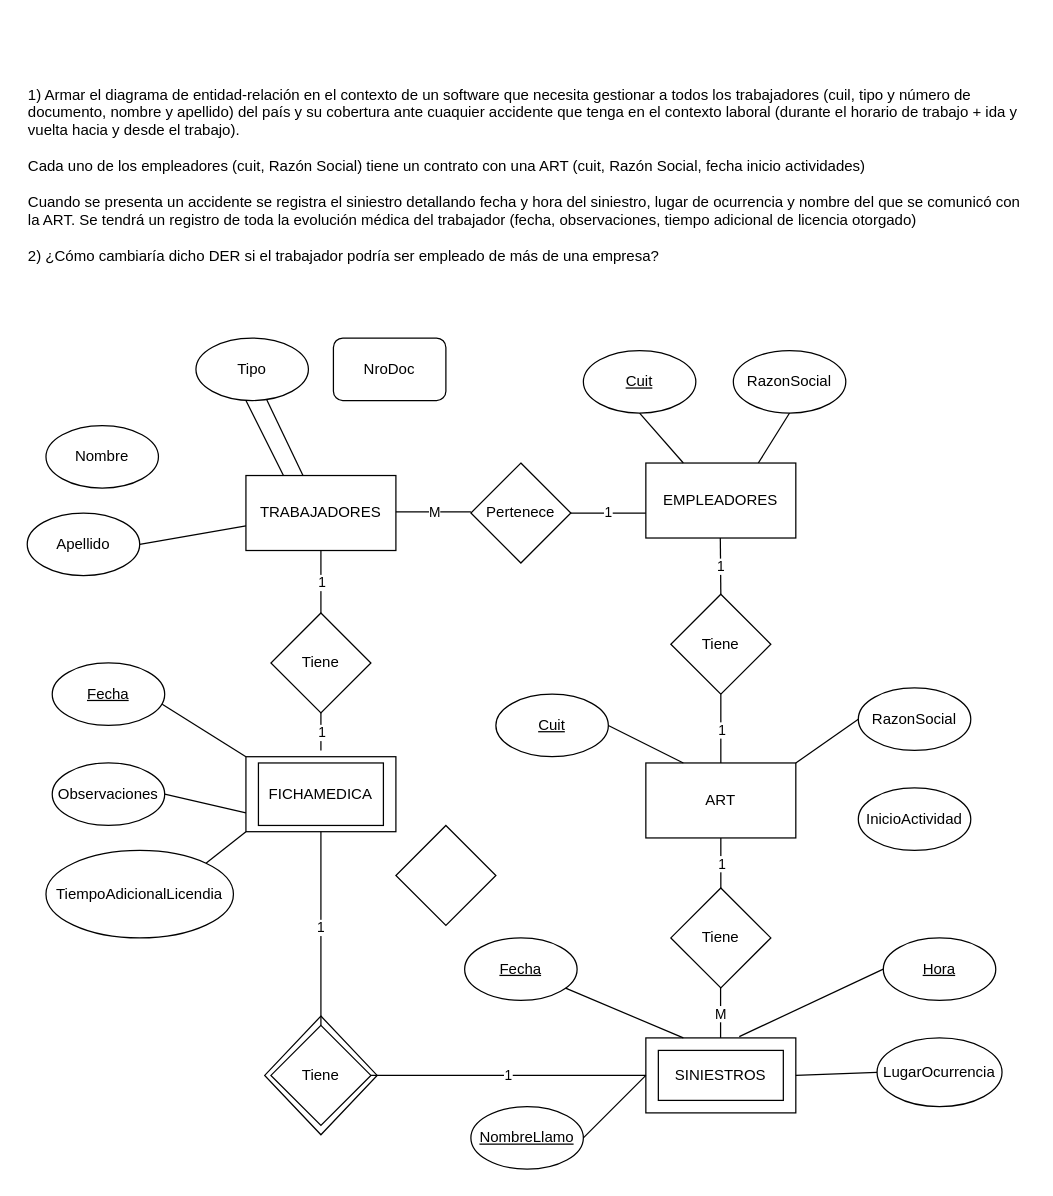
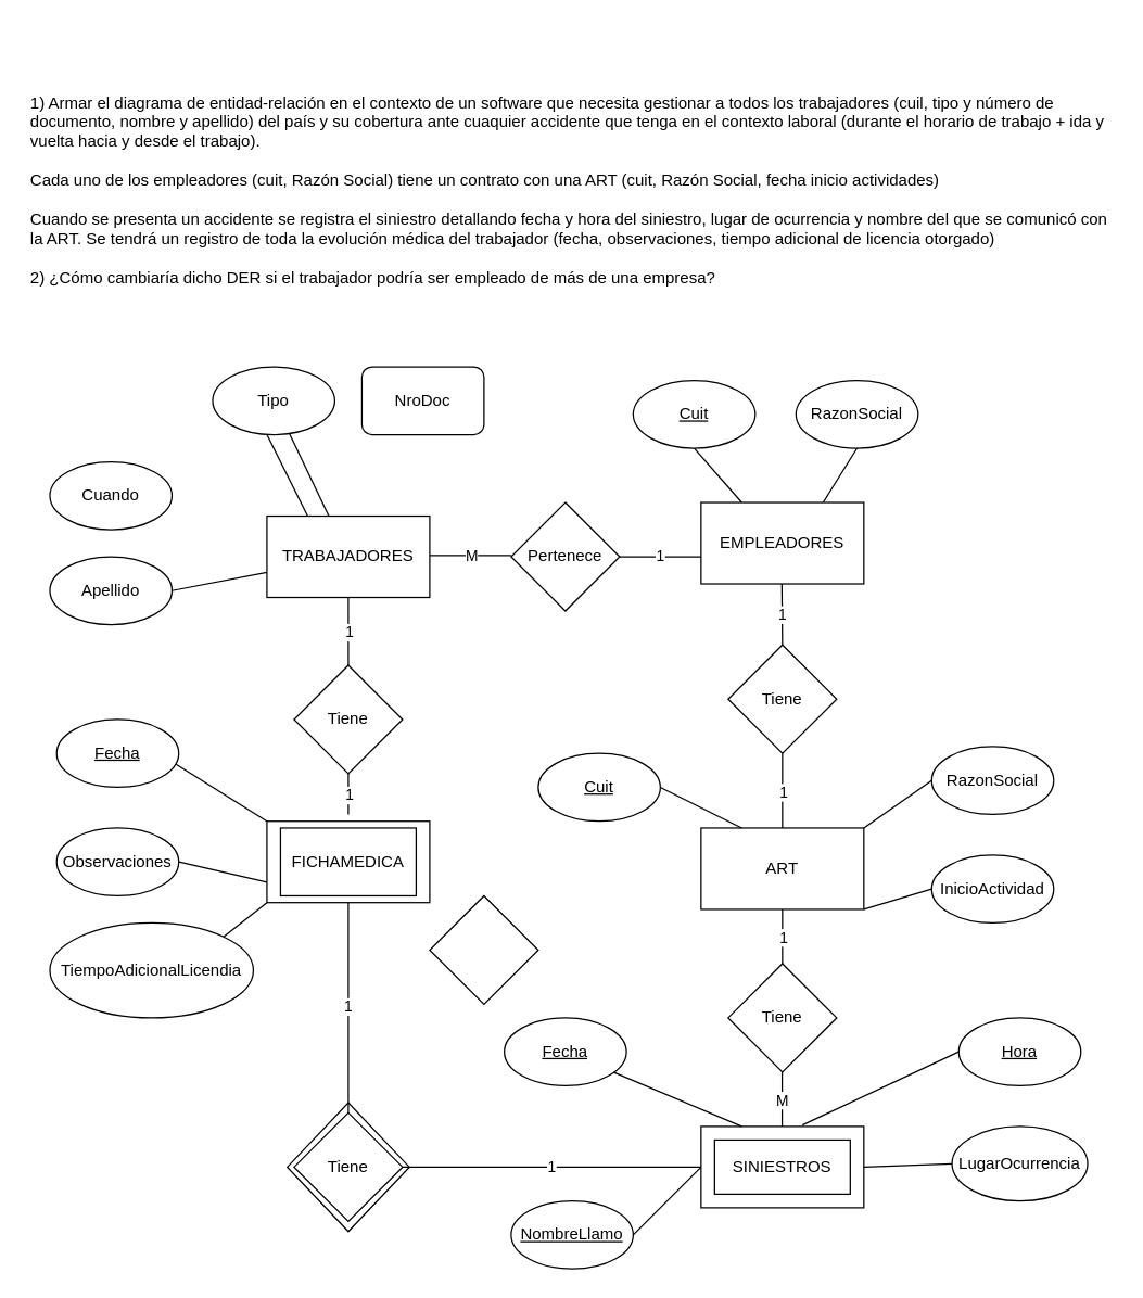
  <mxCell id="0" />
  <mxCell id="1" parent="0" />
  <mxCell id="2" value="" style="rhombus;whiteSpace=wrap;html=1;movable=1;resizable=1;rotatable=1;deletable=1;editable=1;locked=0;connectable=1;" vertex="1" parent="1"><mxGeometry x="211" y="812.5" width="90" height="95" as="geometry" /></mxCell>
  <mxCell id="3" value="TRABAJADORES" style="rounded=0;whiteSpace=wrap;html=1;movable=1;resizable=1;rotatable=1;deletable=1;editable=1;locked=0;connectable=1;" vertex="1" parent="1"><mxGeometry x="196" y="380" width="120" height="60" as="geometry" /></mxCell>
  <mxCell id="4" value="RazonSocial" style="ellipse;whiteSpace=wrap;html=1;movable=1;resizable=1;rotatable=1;deletable=1;editable=1;locked=0;connectable=1;" vertex="1" parent="1"><mxGeometry x="586" y="280" width="90" height="50" as="geometry" /></mxCell>
  <mxCell id="5" value="Tipo" style="ellipse;whiteSpace=wrap;html=1;movable=1;resizable=1;rotatable=1;deletable=1;editable=1;locked=0;connectable=1;" vertex="1" parent="1"><mxGeometry x="156" y="270" width="90" height="50" as="geometry" /></mxCell>
- <mxCell id="6" value="Nombre" style="ellipse;whiteSpace=wrap;html=1;movable=1;resizable=1;rotatable=1;deletable=1;editable=1;locked=0;connectable=1;" vertex="1" parent="1"><mxGeometry x="36" y="340" width="90" height="50" as="geometry" /></mxCell>
+ <mxCell id="6" value="Cuando" style="ellipse;whiteSpace=wrap;html=1;movable=1;resizable=1;rotatable=1;deletable=1;editable=1;locked=0;connectable=1;" vertex="1" parent="1"><mxGeometry x="36" y="340" width="90" height="50" as="geometry" /></mxCell>
  <mxCell id="7" value="NroDoc" style="whiteSpace=wrap;html=1;movable=1;resizable=1;rotatable=1;deletable=1;editable=1;locked=0;connectable=1;rounded=1;" vertex="1" parent="1"><mxGeometry x="266" y="270" width="90" height="50" as="geometry" /></mxCell>
  <mxCell id="8" value="InicioActividad" style="ellipse;whiteSpace=wrap;html=1;movable=1;resizable=1;rotatable=1;deletable=1;editable=1;locked=0;connectable=1;" vertex="1" parent="1"><mxGeometry x="686" y="630" width="90" height="50" as="geometry" /></mxCell>
- <mxCell id="9" value="Apellido" style="ellipse;whiteSpace=wrap;html=1;movable=1;resizable=1;rotatable=1;deletable=1;editable=1;locked=0;connectable=1;" vertex="1" parent="1"><mxGeometry x="21" y="410" width="90" height="50" as="geometry" /></mxCell>
+ <mxCell id="9" value="Apellido" style="ellipse;whiteSpace=wrap;html=1;movable=1;resizable=1;rotatable=1;deletable=1;editable=1;locked=0;connectable=1;" vertex="1" parent="1"><mxGeometry x="36" y="410" width="90" height="50" as="geometry" /></mxCell>
  <mxCell id="10" value="" style="endArrow=none;html=1;rounded=0;movable=1;resizable=1;rotatable=1;deletable=1;editable=1;locked=0;connectable=1;" edge="1" parent="1" source="3" target="5"><mxGeometry width="50" height="50" relative="1" as="geometry"><mxPoint x="376" y="620" as="sourcePoint" /><mxPoint x="426" y="570" as="targetPoint" /></mxGeometry></mxCell>
  <mxCell id="11" value="" style="endArrow=none;html=1;rounded=0;exitX=0.25;exitY=0;exitDx=0;exitDy=0;movable=1;resizable=1;rotatable=1;deletable=1;editable=1;locked=0;connectable=1;" edge="1" parent="1" source="3"><mxGeometry width="50" height="50" relative="1" as="geometry"><mxPoint x="146" y="370" as="sourcePoint" /><mxPoint x="196" y="320" as="targetPoint" /></mxGeometry></mxCell>
  <mxCell id="12" value="" style="endArrow=none;html=1;rounded=0;entryX=0.5;entryY=1;entryDx=0;entryDy=0;movable=1;resizable=1;rotatable=1;deletable=1;editable=1;locked=0;connectable=1;" edge="1" parent="1" target="4"><mxGeometry width="50" height="50" relative="1" as="geometry"><mxPoint x="606" y="370" as="sourcePoint" /><mxPoint x="636" y="350" as="targetPoint" /></mxGeometry></mxCell>
  <mxCell id="13" value="" style="endArrow=none;html=1;rounded=0;entryX=1;entryY=0.5;entryDx=0;entryDy=0;movable=1;resizable=1;rotatable=1;deletable=1;editable=1;locked=0;connectable=1;" edge="1" parent="1" source="3" target="9"><mxGeometry width="50" height="50" relative="1" as="geometry"><mxPoint x="376" y="620" as="sourcePoint" /><mxPoint x="426" y="570" as="targetPoint" /></mxGeometry></mxCell>
  <mxCell id="14" value="EMPLEADORES" style="rounded=0;whiteSpace=wrap;html=1;movable=1;resizable=1;rotatable=1;deletable=1;editable=1;locked=0;connectable=1;" vertex="1" parent="1"><mxGeometry x="516" y="370" width="120" height="60" as="geometry" /></mxCell>
  <mxCell id="15" value="Cuit" style="ellipse;whiteSpace=wrap;html=1;fontStyle=4;movable=1;resizable=1;rotatable=1;deletable=1;editable=1;locked=0;connectable=1;" vertex="1" parent="1"><mxGeometry x="466" y="280" width="90" height="50" as="geometry" /></mxCell>
  <mxCell id="16" value="" style="endArrow=none;html=1;rounded=0;entryX=0.5;entryY=1;entryDx=0;entryDy=0;exitX=0.25;exitY=0;exitDx=0;exitDy=0;movable=1;resizable=1;rotatable=1;deletable=1;editable=1;locked=0;connectable=1;" edge="1" parent="1" source="14" target="15"><mxGeometry width="50" height="50" relative="1" as="geometry"><mxPoint x="376" y="450" as="sourcePoint" /><mxPoint x="476" y="360" as="targetPoint" /></mxGeometry></mxCell>
  <mxCell id="17" value="RazonSocial" style="ellipse;whiteSpace=wrap;html=1;movable=1;resizable=1;rotatable=1;deletable=1;editable=1;locked=0;connectable=1;" vertex="1" parent="1"><mxGeometry x="686" y="550" width="90" height="50" as="geometry" /></mxCell>
  <mxCell id="18" value="" style="endArrow=none;html=1;rounded=0;entryX=0;entryY=0.5;entryDx=0;entryDy=0;exitX=1;exitY=0;exitDx=0;exitDy=0;movable=1;resizable=1;rotatable=1;deletable=1;editable=1;locked=0;connectable=1;" edge="1" parent="1" target="17" source="19"><mxGeometry width="50" height="50" relative="1" as="geometry"><mxPoint x="556" y="580" as="sourcePoint" /><mxPoint x="586" y="560" as="targetPoint" /></mxGeometry></mxCell>
  <mxCell id="19" value="ART" style="rounded=0;whiteSpace=wrap;html=1;movable=1;resizable=1;rotatable=1;deletable=1;editable=1;locked=0;connectable=1;" vertex="1" parent="1"><mxGeometry x="516" y="610" width="120" height="60" as="geometry" /></mxCell>
  <mxCell id="20" value="Cuit" style="ellipse;whiteSpace=wrap;html=1;fontStyle=4;movable=1;resizable=1;rotatable=1;deletable=1;editable=1;locked=0;connectable=1;" vertex="1" parent="1"><mxGeometry x="396" y="555" width="90" height="50" as="geometry" /></mxCell>
  <mxCell id="21" value="" style="endArrow=none;html=1;rounded=0;entryX=1;entryY=0.5;entryDx=0;entryDy=0;exitX=0.25;exitY=0;exitDx=0;exitDy=0;movable=1;resizable=1;rotatable=1;deletable=1;editable=1;locked=0;connectable=1;" edge="1" parent="1" source="19" target="20"><mxGeometry width="50" height="50" relative="1" as="geometry"><mxPoint x="326" y="660" as="sourcePoint" /><mxPoint x="426" y="570" as="targetPoint" /></mxGeometry></mxCell>
+ <mxCell id="22" value="" style="endArrow=none;html=1;rounded=0;entryX=0;entryY=0.5;entryDx=0;entryDy=0;exitX=1;exitY=1;exitDx=0;exitDy=0;movable=1;resizable=1;rotatable=1;deletable=1;editable=1;locked=0;connectable=1;" edge="1" parent="1" source="19" target="8"><mxGeometry width="50" height="50" relative="1" as="geometry"><mxPoint x="586" y="580" as="sourcePoint" /><mxPoint x="576" y="550" as="targetPoint" /><Array as="points" /></mxGeometry></mxCell>
  <mxCell id="23" value="" style="rounded=0;whiteSpace=wrap;html=1;movable=1;resizable=1;rotatable=1;deletable=1;editable=1;locked=0;connectable=1;" vertex="1" parent="1"><mxGeometry x="516" y="830" width="120" height="60" as="geometry" /></mxCell>
  <mxCell id="24" value="Fecha" style="ellipse;whiteSpace=wrap;html=1;fontStyle=4;movable=1;resizable=1;rotatable=1;deletable=1;editable=1;locked=0;connectable=1;" vertex="1" parent="1"><mxGeometry x="371" y="750" width="90" height="50" as="geometry" /></mxCell>
  <mxCell id="25" value="Hora" style="ellipse;whiteSpace=wrap;html=1;fontStyle=4;movable=1;resizable=1;rotatable=1;deletable=1;editable=1;locked=0;connectable=1;" vertex="1" parent="1"><mxGeometry x="706" y="750" width="90" height="50" as="geometry" /></mxCell>
  <mxCell id="26" value="LugarOcurrencia" style="ellipse;whiteSpace=wrap;html=1;movable=1;resizable=1;rotatable=1;deletable=1;editable=1;locked=0;connectable=1;" vertex="1" parent="1"><mxGeometry x="701" y="830" width="100" height="55" as="geometry" /></mxCell>
  <mxCell id="27" value="&lt;span style=&quot;font-weight: normal;&quot;&gt;NombreLlamo&lt;/span&gt;" style="ellipse;whiteSpace=wrap;html=1;fontStyle=5;movable=1;resizable=1;rotatable=1;deletable=1;editable=1;locked=0;connectable=1;" vertex="1" parent="1"><mxGeometry x="376" y="885" width="90" height="50" as="geometry" /></mxCell>
  <mxCell id="28" value="" style="endArrow=none;html=1;rounded=0;exitX=0.25;exitY=0;exitDx=0;exitDy=0;movable=1;resizable=1;rotatable=1;deletable=1;editable=1;locked=0;connectable=1;" edge="1" parent="1" source="23" target="24"><mxGeometry width="50" height="50" relative="1" as="geometry"><mxPoint x="686" y="770" as="sourcePoint" /><mxPoint x="736" y="720" as="targetPoint" /></mxGeometry></mxCell>
  <mxCell id="29" value="" style="endArrow=none;html=1;rounded=0;entryX=0;entryY=0.5;entryDx=0;entryDy=0;exitX=0.623;exitY=-0.017;exitDx=0;exitDy=0;exitPerimeter=0;movable=1;resizable=1;rotatable=1;deletable=1;editable=1;locked=0;connectable=1;" edge="1" parent="1" source="23" target="25"><mxGeometry width="50" height="50" relative="1" as="geometry"><mxPoint x="686" y="770" as="sourcePoint" /><mxPoint x="491" y="690" as="targetPoint" /></mxGeometry></mxCell>
  <mxCell id="30" value="" style="endArrow=none;html=1;rounded=0;exitX=1;exitY=0.5;exitDx=0;exitDy=0;entryX=0;entryY=0.5;entryDx=0;entryDy=0;movable=1;resizable=1;rotatable=1;deletable=1;editable=1;locked=0;connectable=1;" edge="1" parent="1" source="23" target="26"><mxGeometry width="50" height="50" relative="1" as="geometry"><mxPoint x="686" y="770" as="sourcePoint" /><mxPoint x="696" y="780" as="targetPoint" /></mxGeometry></mxCell>
  <mxCell id="31" value="" style="endArrow=none;html=1;rounded=0;entryX=1;entryY=0.5;entryDx=0;entryDy=0;exitX=0;exitY=0.5;exitDx=0;exitDy=0;movable=1;resizable=1;rotatable=1;deletable=1;editable=1;locked=0;connectable=1;" edge="1" parent="1" source="23" target="27"><mxGeometry width="50" height="50" relative="1" as="geometry"><mxPoint x="686" y="770" as="sourcePoint" /><mxPoint x="736" y="720" as="targetPoint" /></mxGeometry></mxCell>
  <mxCell id="32" value="Pertenece" style="rhombus;whiteSpace=wrap;html=1;movable=1;resizable=1;rotatable=1;deletable=1;editable=1;locked=0;connectable=1;" vertex="1" parent="1"><mxGeometry x="376" y="370" width="80" height="80" as="geometry" /></mxCell>
  <mxCell id="33" value="" style="endArrow=none;html=1;rounded=0;endFill=0;movable=1;resizable=1;rotatable=1;deletable=1;editable=1;locked=0;connectable=1;" edge="1" parent="1"><mxGeometry relative="1" as="geometry"><mxPoint x="316" y="409" as="sourcePoint" /><mxPoint x="376" y="409" as="targetPoint" /></mxGeometry></mxCell>
  <mxCell id="34" value="M" style="edgeLabel;resizable=1;html=1;align=center;verticalAlign=middle;movable=1;rotatable=1;deletable=1;editable=1;locked=0;connectable=1;" connectable="0" vertex="1" parent="33"><mxGeometry relative="1" as="geometry" /></mxCell>
  <mxCell id="35" value="1" style="endArrow=none;html=1;rounded=0;endFill=0;movable=1;resizable=1;rotatable=1;deletable=1;editable=1;locked=0;connectable=1;" edge="1" parent="1"><mxGeometry relative="1" as="geometry"><mxPoint x="456" y="410" as="sourcePoint" /><mxPoint x="516" y="410" as="targetPoint" /></mxGeometry></mxCell>
  <mxCell id="36" value="" style="rounded=0;whiteSpace=wrap;html=1;movable=1;resizable=1;rotatable=1;deletable=1;editable=1;locked=0;connectable=1;" vertex="1" parent="1"><mxGeometry x="196" y="605" width="120" height="60" as="geometry" /></mxCell>
  <mxCell id="37" value="Fecha" style="ellipse;whiteSpace=wrap;html=1;fontStyle=4;movable=1;resizable=1;rotatable=1;deletable=1;editable=1;locked=0;connectable=1;" vertex="1" parent="1"><mxGeometry x="41" y="530" width="90" height="50" as="geometry" /></mxCell>
  <mxCell id="38" value="Observaciones" style="ellipse;whiteSpace=wrap;html=1;movable=1;resizable=1;rotatable=1;deletable=1;editable=1;locked=0;connectable=1;" vertex="1" parent="1"><mxGeometry x="41" y="610" width="90" height="50" as="geometry" /></mxCell>
  <mxCell id="39" value="TiempoAdicionalLicendia" style="ellipse;whiteSpace=wrap;html=1;movable=1;resizable=1;rotatable=1;deletable=1;editable=1;locked=0;connectable=1;" vertex="1" parent="1"><mxGeometry x="36" y="680" width="150" height="70" as="geometry" /></mxCell>
  <mxCell id="40" value="" style="endArrow=none;html=1;rounded=0;exitX=0.978;exitY=0.66;exitDx=0;exitDy=0;exitPerimeter=0;entryX=0;entryY=0;entryDx=0;entryDy=0;movable=1;resizable=1;rotatable=1;deletable=1;editable=1;locked=0;connectable=1;" edge="1" parent="1" source="37" target="36"><mxGeometry width="50" height="50" relative="1" as="geometry"><mxPoint x="376" y="600" as="sourcePoint" /><mxPoint x="426" y="550" as="targetPoint" /></mxGeometry></mxCell>
  <mxCell id="41" value="" style="endArrow=none;html=1;rounded=0;entryX=1;entryY=0.5;entryDx=0;entryDy=0;exitX=0;exitY=0.75;exitDx=0;exitDy=0;movable=1;resizable=1;rotatable=1;deletable=1;editable=1;locked=0;connectable=1;" edge="1" parent="1" source="36" target="38"><mxGeometry width="50" height="50" relative="1" as="geometry"><mxPoint x="376" y="600" as="sourcePoint" /><mxPoint x="426" y="550" as="targetPoint" /></mxGeometry></mxCell>
  <mxCell id="42" value="" style="endArrow=none;html=1;rounded=0;exitX=1;exitY=0;exitDx=0;exitDy=0;entryX=0;entryY=1;entryDx=0;entryDy=0;movable=1;resizable=1;rotatable=1;deletable=1;editable=1;locked=0;connectable=1;" edge="1" parent="1" source="39" target="36"><mxGeometry width="50" height="50" relative="1" as="geometry"><mxPoint x="376" y="600" as="sourcePoint" /><mxPoint x="246" y="640" as="targetPoint" /></mxGeometry></mxCell>
  <mxCell id="43" value="Tiene" style="rhombus;whiteSpace=wrap;html=1;movable=1;resizable=1;rotatable=1;deletable=1;editable=1;locked=0;connectable=1;" vertex="1" parent="1"><mxGeometry x="216" y="490" width="80" height="80" as="geometry" /></mxCell>
  <mxCell id="44" value="" style="endArrow=none;html=1;rounded=0;endFill=0;exitX=0.5;exitY=1;exitDx=0;exitDy=0;movable=1;resizable=1;rotatable=1;deletable=1;editable=1;locked=0;connectable=1;" edge="1" parent="1" source="3" target="43"><mxGeometry relative="1" as="geometry"><mxPoint x="276" y="480" as="sourcePoint" /><mxPoint x="336" y="480" as="targetPoint" /></mxGeometry></mxCell>
  <mxCell id="45" value="1" style="edgeLabel;resizable=1;html=1;align=center;verticalAlign=middle;movable=1;rotatable=1;deletable=1;editable=1;locked=0;connectable=1;" connectable="0" vertex="1" parent="44"><mxGeometry relative="1" as="geometry" /></mxCell>
  <mxCell id="46" value="" style="endArrow=none;html=1;rounded=0;endFill=0;exitX=0.5;exitY=1;exitDx=0;exitDy=0;movable=1;resizable=1;rotatable=1;deletable=1;editable=1;locked=0;connectable=1;" edge="1" parent="1" source="43"><mxGeometry relative="1" as="geometry"><mxPoint x="326" y="510" as="sourcePoint" /><mxPoint x="256" y="600" as="targetPoint" /></mxGeometry></mxCell>
  <mxCell id="47" value="1" style="edgeLabel;resizable=1;html=1;align=center;verticalAlign=middle;movable=1;rotatable=1;deletable=1;editable=1;locked=0;connectable=1;" connectable="0" vertex="1" parent="46"><mxGeometry relative="1" as="geometry" /></mxCell>
  <mxCell id="48" value="Tiene" style="rhombus;whiteSpace=wrap;html=1;movable=1;resizable=1;rotatable=1;deletable=1;editable=1;locked=0;connectable=1;" vertex="1" parent="1"><mxGeometry x="536" y="475" width="80" height="80" as="geometry" /></mxCell>
  <mxCell id="49" value="" style="endArrow=none;html=1;rounded=0;endFill=0;exitX=0.5;exitY=1;exitDx=0;exitDy=0;entryX=0.5;entryY=0;entryDx=0;entryDy=0;movable=1;resizable=1;rotatable=1;deletable=1;editable=1;locked=0;connectable=1;" edge="1" parent="1" target="48"><mxGeometry relative="1" as="geometry"><mxPoint x="575.58" y="430" as="sourcePoint" /><mxPoint x="576" y="470" as="targetPoint" /></mxGeometry></mxCell>
  <mxCell id="50" value="1" style="edgeLabel;resizable=1;html=1;align=center;verticalAlign=middle;movable=1;rotatable=1;deletable=1;editable=1;locked=0;connectable=1;" connectable="0" vertex="1" parent="49"><mxGeometry relative="1" as="geometry" /></mxCell>
  <mxCell id="51" value="" style="endArrow=none;html=1;rounded=0;endFill=0;exitX=0.5;exitY=1;exitDx=0;exitDy=0;entryX=0.5;entryY=0;entryDx=0;entryDy=0;movable=1;resizable=1;rotatable=1;deletable=1;editable=1;locked=0;connectable=1;" edge="1" parent="1" source="48" target="19"><mxGeometry relative="1" as="geometry"><mxPoint x="575.58" y="560" as="sourcePoint" /><mxPoint x="576" y="605" as="targetPoint" /></mxGeometry></mxCell>
  <mxCell id="52" value="1" style="edgeLabel;resizable=1;html=1;align=center;verticalAlign=middle;movable=1;rotatable=1;deletable=1;editable=1;locked=0;connectable=1;" connectable="0" vertex="1" parent="51"><mxGeometry relative="1" as="geometry" /></mxCell>
  <mxCell id="53" value="Tiene" style="rhombus;whiteSpace=wrap;html=1;movable=1;resizable=1;rotatable=1;deletable=1;editable=1;locked=0;connectable=1;" vertex="1" parent="1"><mxGeometry x="536" y="710" width="80" height="80" as="geometry" /></mxCell>
  <mxCell id="54" value="" style="endArrow=none;html=1;rounded=0;endFill=0;entryX=0.5;entryY=0;entryDx=0;entryDy=0;movable=1;resizable=1;rotatable=1;deletable=1;editable=1;locked=0;connectable=1;" edge="1" parent="1" target="53"><mxGeometry relative="1" as="geometry"><mxPoint x="576" y="670" as="sourcePoint" /><mxPoint x="575.58" y="720" as="targetPoint" /></mxGeometry></mxCell>
  <mxCell id="55" value="1" style="edgeLabel;resizable=1;html=1;align=center;verticalAlign=middle;movable=1;rotatable=1;deletable=1;editable=1;locked=0;connectable=1;" connectable="0" vertex="1" parent="54"><mxGeometry relative="1" as="geometry" /></mxCell>
  <mxCell id="56" value="" style="endArrow=none;html=1;rounded=0;endFill=0;entryX=0.5;entryY=0;entryDx=0;entryDy=0;movable=1;resizable=1;rotatable=1;deletable=1;editable=1;locked=0;connectable=1;" edge="1" parent="1"><mxGeometry relative="1" as="geometry"><mxPoint x="575.8" y="790" as="sourcePoint" /><mxPoint x="575.8" y="830" as="targetPoint" /></mxGeometry></mxCell>
  <mxCell id="57" value="M" style="edgeLabel;resizable=1;html=1;align=center;verticalAlign=middle;movable=1;rotatable=1;deletable=1;editable=1;locked=0;connectable=1;" connectable="0" vertex="1" parent="56"><mxGeometry relative="1" as="geometry" /></mxCell>
  <mxCell id="58" value="FICHAMEDICA" style="rounded=0;whiteSpace=wrap;html=1;movable=1;resizable=1;rotatable=1;deletable=1;editable=1;locked=0;connectable=1;" vertex="1" parent="1"><mxGeometry x="206" y="610" width="100" height="50" as="geometry" /></mxCell>
  <mxCell id="59" value="Tiene" style="rhombus;whiteSpace=wrap;html=1;movable=1;resizable=1;rotatable=1;deletable=1;editable=1;locked=0;connectable=1;" vertex="1" parent="1"><mxGeometry x="216" y="820" width="80" height="80" as="geometry" /></mxCell>
  <mxCell id="60" value="1" style="endArrow=none;html=1;rounded=0;exitX=1;exitY=0.5;exitDx=0;exitDy=0;entryX=0;entryY=0.5;entryDx=0;entryDy=0;movable=1;resizable=1;rotatable=1;deletable=1;editable=1;locked=0;connectable=1;" edge="1" parent="1" source="59" target="23"><mxGeometry width="50" height="50" relative="1" as="geometry"><mxPoint x="336" y="870" as="sourcePoint" /><mxPoint x="386" y="820" as="targetPoint" /></mxGeometry></mxCell>
  <mxCell id="61" value="1" style="endArrow=none;html=1;rounded=0;entryX=0.5;entryY=1;entryDx=0;entryDy=0;movable=1;resizable=1;rotatable=1;deletable=1;editable=1;locked=0;connectable=1;" edge="1" parent="1" source="59" target="36"><mxGeometry width="50" height="50" relative="1" as="geometry"><mxPoint x="336" y="870" as="sourcePoint" /><mxPoint x="386" y="820" as="targetPoint" /></mxGeometry></mxCell>
  <mxCell id="62" value="SINIESTROS" style="rounded=0;whiteSpace=wrap;html=1;movable=1;resizable=1;rotatable=1;deletable=1;editable=1;locked=0;connectable=1;" vertex="1" parent="1"><mxGeometry x="526" y="840" width="100" height="40" as="geometry" /></mxCell>
  <mxCell id="63" value="" style="rhombus;whiteSpace=wrap;html=1;movable=1;resizable=1;rotatable=1;deletable=1;editable=1;locked=0;connectable=1;" vertex="1" parent="1"><mxGeometry x="316" y="660" width="80" height="80" as="geometry" /></mxCell>
  <mxCell id="64" value="&lt;div&gt;1) Armar el diagrama de entidad-relación en el contexto de un software que necesita gestionar a todos los trabajadores (cuil, tipo y número de documento, nombre y apellido) del país y su cobertura ante cuaquier accidente que tenga en el contexto laboral (durante el horario de trabajo + ida y vuelta hacia y desde el trabajo).&amp;nbsp;&lt;/div&gt;&lt;div&gt;&lt;br&gt;&lt;/div&gt;&lt;div&gt;Cada uno de los empleadores (cuit, Razón Social) tiene un contrato con una ART (cuit, Razón Social, fecha inicio actividades)&lt;/div&gt;&lt;div&gt;&lt;br&gt;&lt;/div&gt;&lt;div&gt;Cuando se presenta un accidente se registra el siniestro detallando fecha y hora del siniestro, lugar de ocurrencia y nombre del que se comunicó con la ART. Se tendrá un registro de toda la evolución médica del trabajador (fecha, observaciones, tiempo adicional de licencia otorgado)&lt;/div&gt;&lt;div&gt;&lt;br&gt;&lt;/div&gt;&lt;div style=&quot;&quot;&gt;2) ¿Cómo cambiaría dicho DER si el trabajador podría ser empleado de más de una empresa?&lt;/div&gt;" style="text;html=1;strokeColor=none;fillColor=none;align=left;verticalAlign=middle;whiteSpace=wrap;rounded=0;" vertex="1" parent="1"><mxGeometry x="20" y="20" width="800" height="240" as="geometry" /></mxCell>
